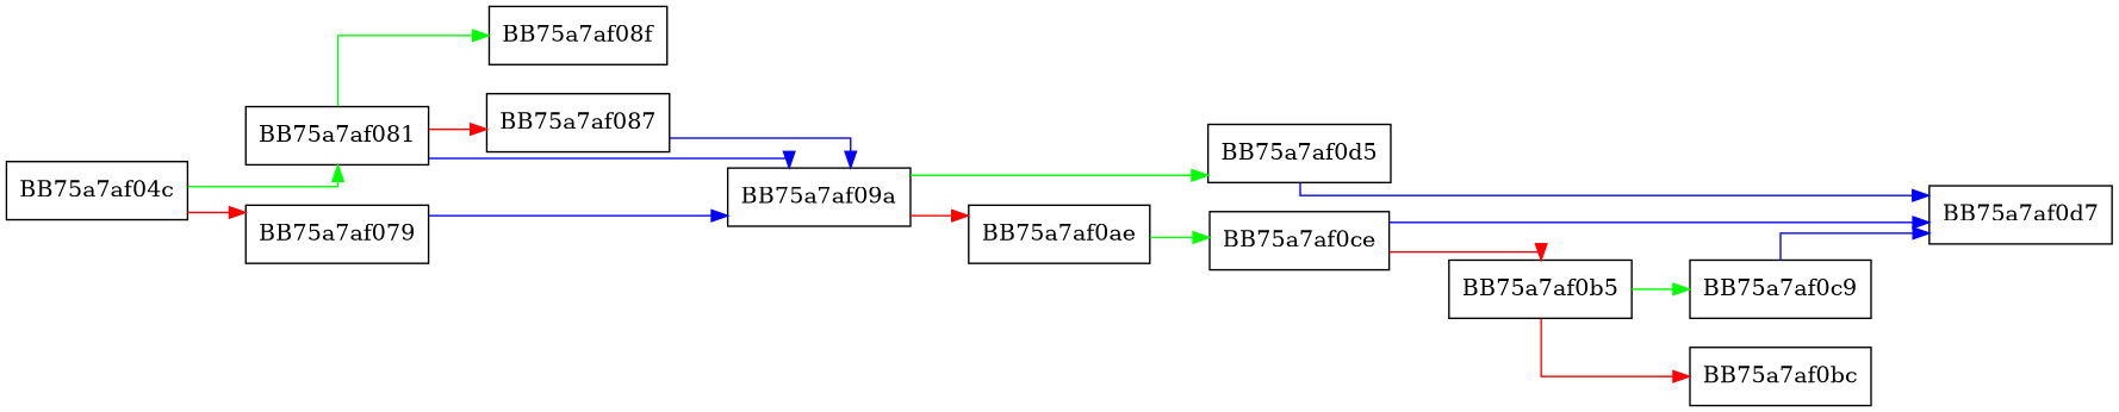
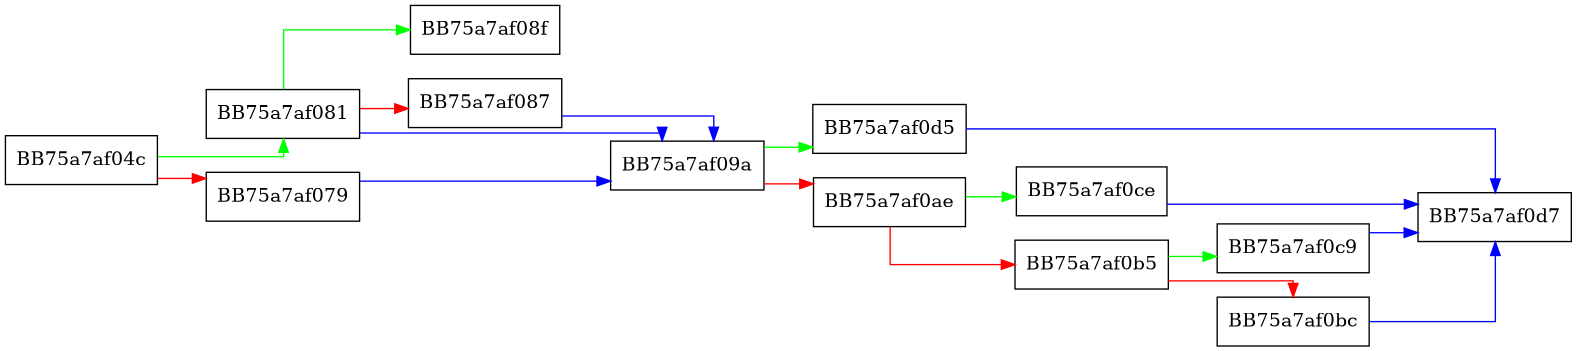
  digraph {
    rankdir=LR
    splines=ortho
    node [shape=box]
    edge [color=blue]
    BB75a7af04c
    BB75a7af081
    BB75a7af079
    BB75a7af08f
    BB75a7af087
    BB75a7af09a
    BB75a7af0d5
    BB75a7af0ae
    BB75a7af0d7
    BB75a7af0ce
    BB75a7af0b5
    BB75a7af0c9
    BB75a7af0bc
    BB75a7af04c -> BB75a7af081 [color=green]
    BB75a7af04c -> BB75a7af079 [color=red]
    BB75a7af081 -> BB75a7af08f [color=green]
    BB75a7af081 -> BB75a7af087 [color=red]
    BB75a7af081 -> BB75a7af09a
    BB75a7af079 -> BB75a7af09a
    BB75a7af087 -> BB75a7af09a
    BB75a7af09a -> BB75a7af0d5 [color=green]
    BB75a7af09a -> BB75a7af0ae [color=red]
    BB75a7af0d5 -> BB75a7af0d7
    BB75a7af0ae -> BB75a7af0ce [color=green]
-   BB75a7af0ce -> BB75a7af0b5 [color=red]
+   BB75a7af0ae -> BB75a7af0b5 [color=red]
    BB75a7af0ce -> BB75a7af0d7
    BB75a7af0b5 -> BB75a7af0c9 [color=green]
    BB75a7af0b5 -> BB75a7af0bc [color=red]
    BB75a7af0c9 -> BB75a7af0d7
+   BB75a7af0bc -> BB75a7af0d7
  }
